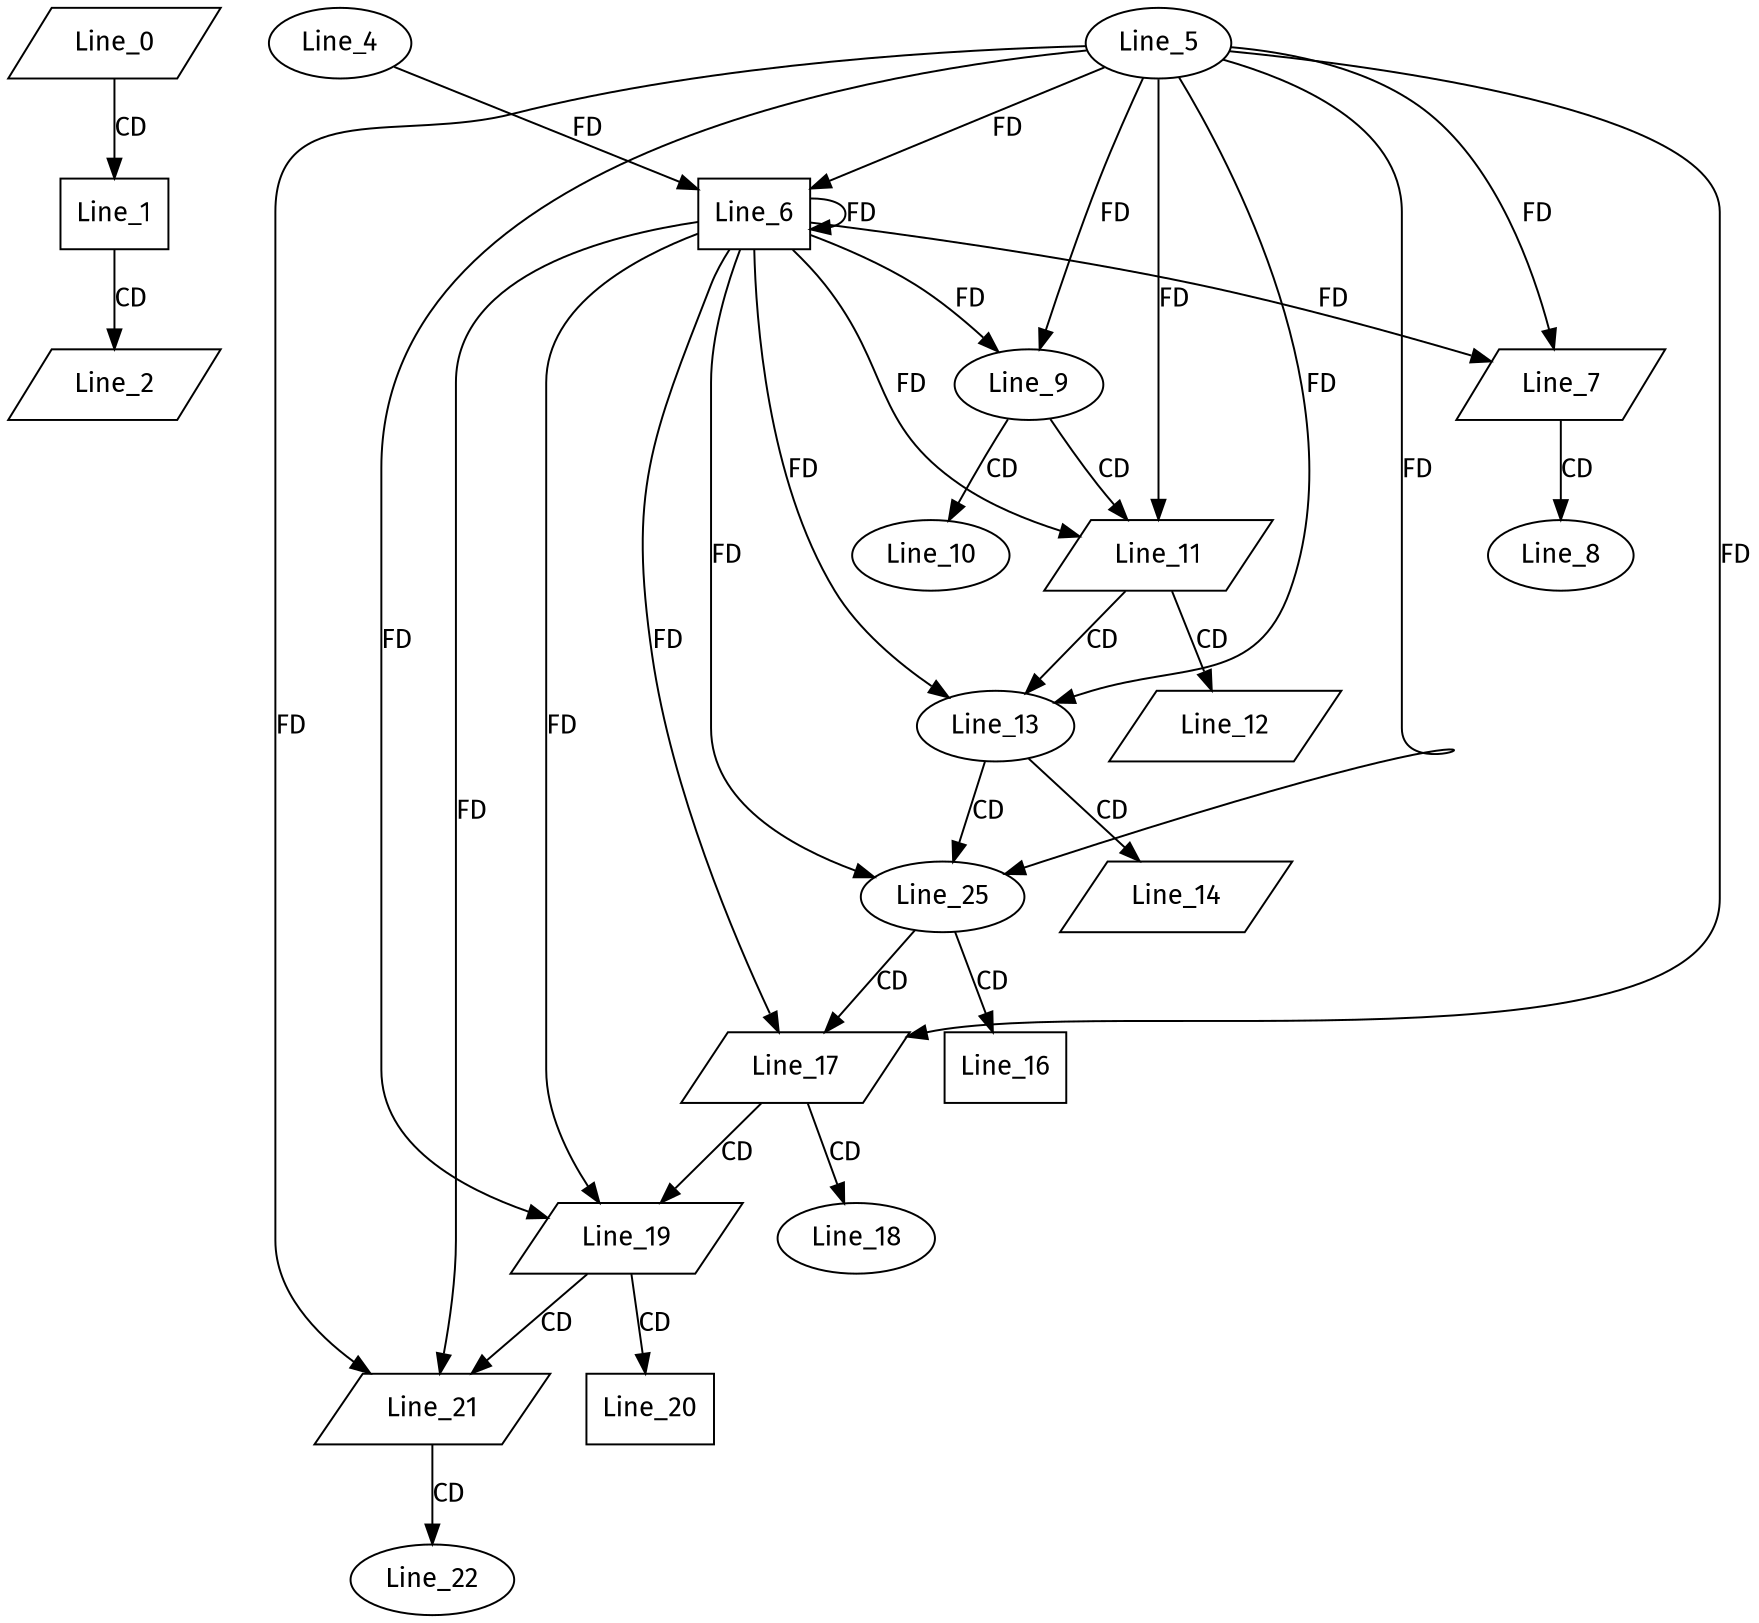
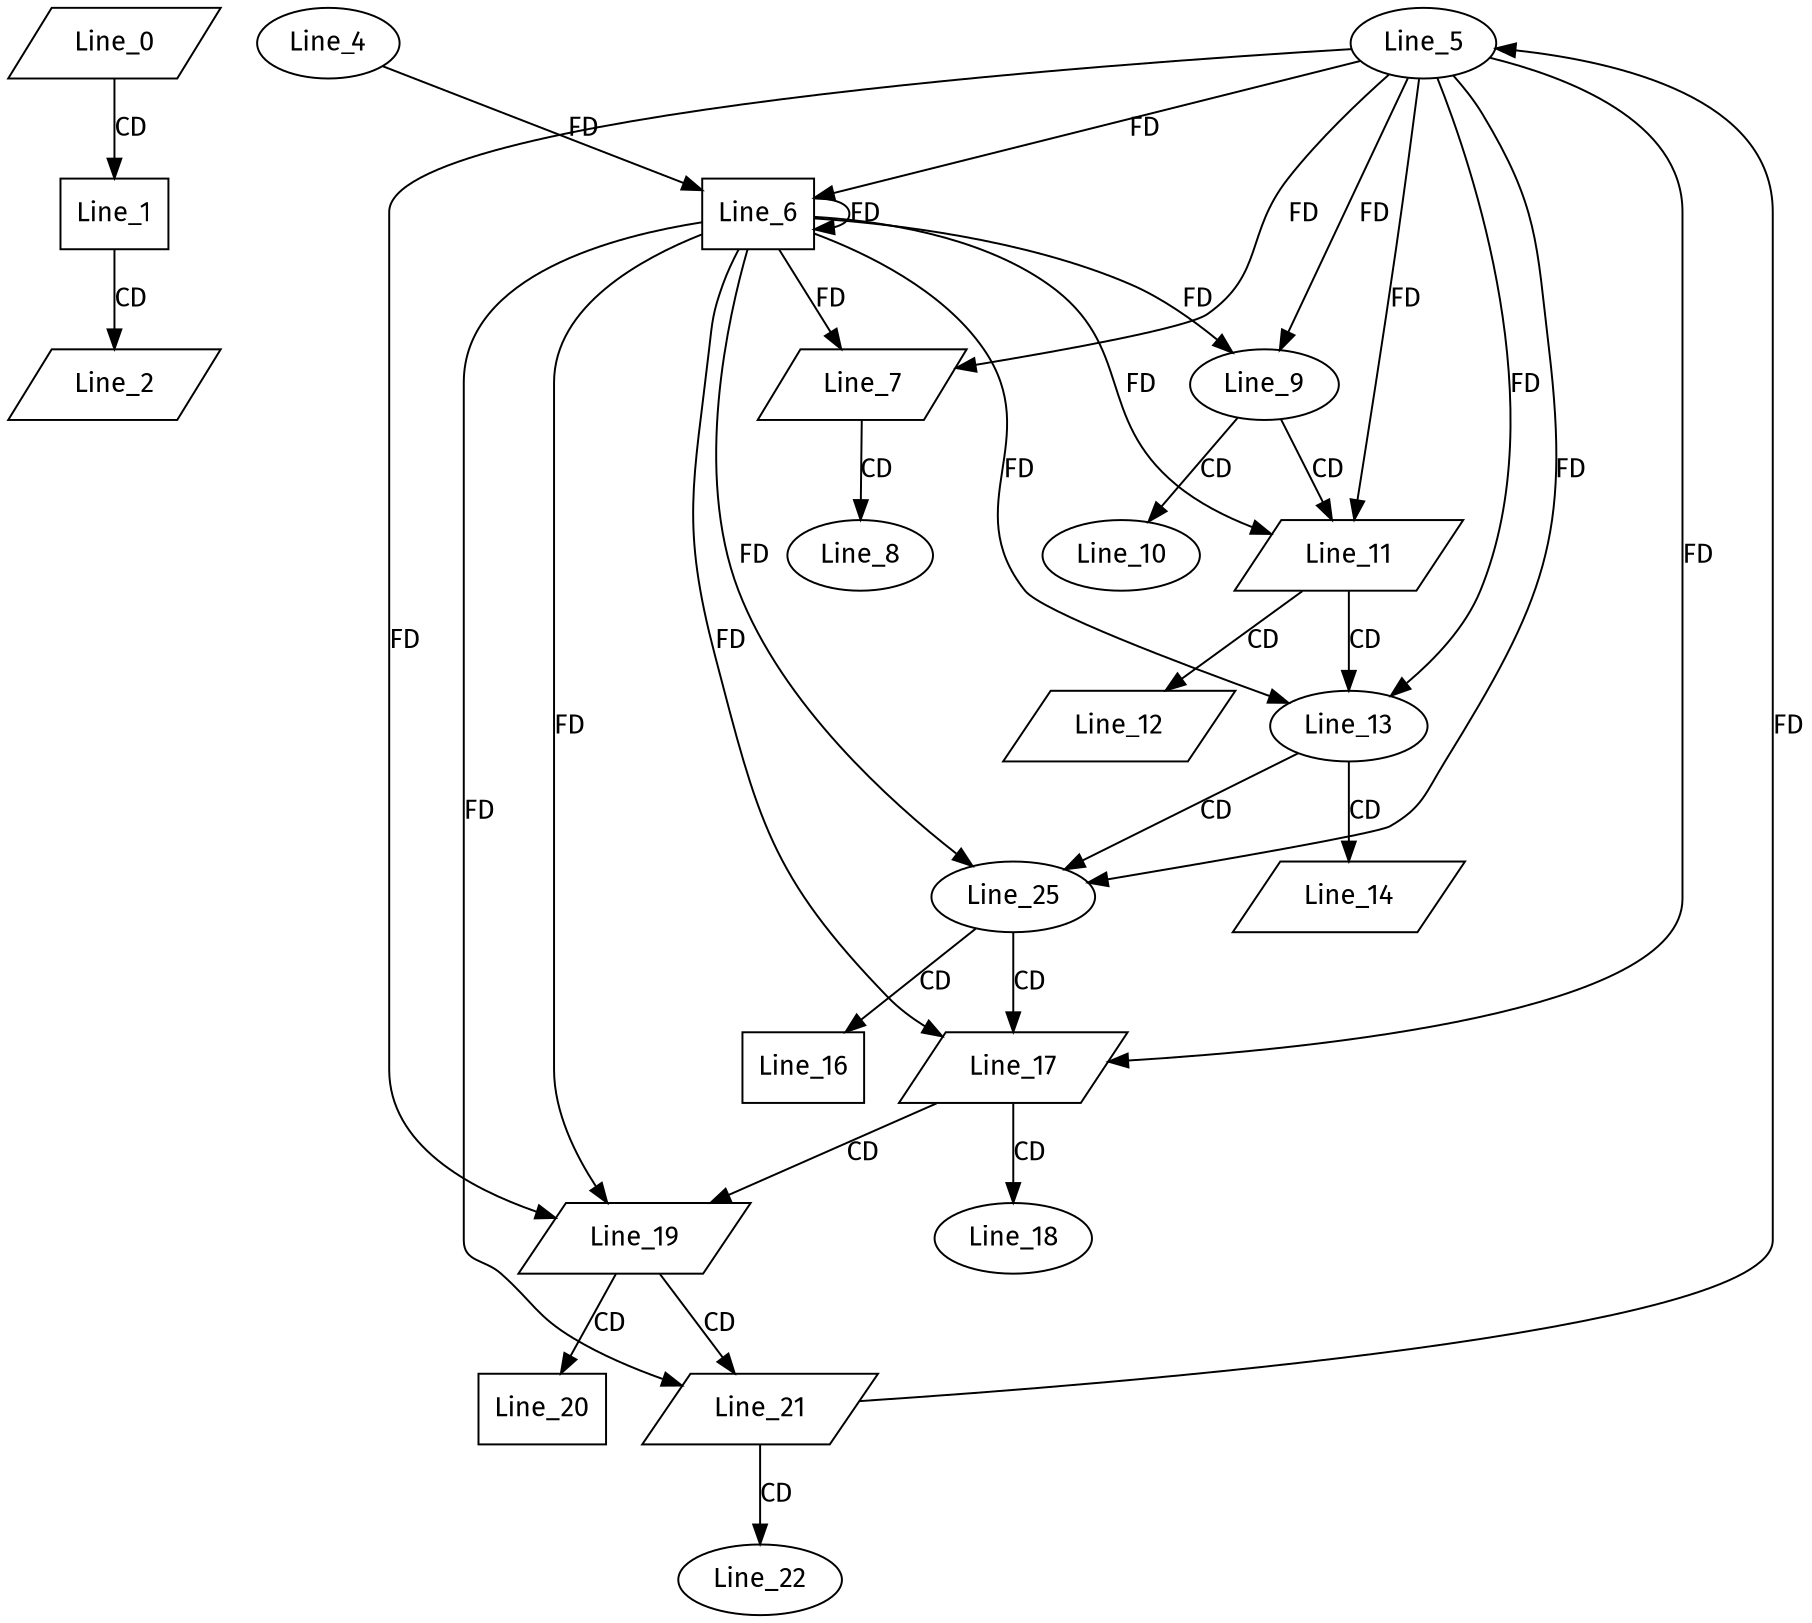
  digraph {
    fontname="Fira Sans"
    node [fontname="Fira Sans" shape=parallelogram]
    edge [fontname="Fira Sans"]
    Line_1 [shape=box]
    Line_0
    Line_2
    Line_5 [shape=ellipse]
    Line_6 [shape=box]
    Line_7
    Line_9 [shape=ellipse]
    Line_11
    Line_13 [shape=ellipse]
    n10 [label=Line_25 shape=ellipse]
    Line_17
    Line_19
    Line_21
    Line_8 [shape=ellipse]
    Line_10 [shape=ellipse]
    Line_12
    Line_14
    Line_16 [shape=box]
    Line_18 [shape=ellipse]
    Line_20 [shape=box]
    Line_22 [shape=ellipse]
    Line_4 [shape=ellipse]
    Line_1 -> Line_2 [label=CD]
    Line_0 -> Line_1 [label=CD]
    Line_5 -> Line_6 [label=FD]
    Line_5 -> Line_7 [label=FD]
    Line_5 -> Line_9 [label=FD]
    Line_5 -> Line_11 [label=FD]
    Line_5 -> Line_13 [label=FD]
    Line_5 -> n10 [label=FD]
    Line_5 -> Line_17 [label=FD]
    Line_5 -> Line_19 [label=FD]
-   Line_5 -> Line_21 [label=FD]
+   Line_21 -> Line_5 [label=FD]
    Line_6 -> Line_6 [label=FD]
    Line_6 -> Line_7 [label=FD]
    Line_6 -> Line_9 [label=FD]
    Line_6 -> Line_11 [label=FD]
    Line_6 -> Line_13 [label=FD]
    Line_6 -> n10 [label=FD]
    Line_6 -> Line_17 [label=FD]
    Line_6 -> Line_19 [label=FD]
    Line_6 -> Line_21 [label=FD]
    Line_7 -> Line_8 [label=CD]
    Line_9 -> Line_11 [label=CD]
    Line_9 -> Line_10 [label=CD]
    Line_11 -> Line_13 [label=CD]
    Line_11 -> Line_12 [label=CD]
    Line_13 -> n10 [label=CD]
    Line_13 -> Line_14 [label=CD]
    n10 -> Line_17 [label=CD]
    n10 -> Line_16 [label=CD]
    Line_17 -> Line_19 [label=CD]
    Line_17 -> Line_18 [label=CD]
    Line_19 -> Line_21 [label=CD]
    Line_19 -> Line_20 [label=CD]
    Line_21 -> Line_22 [label=CD]
    Line_4 -> Line_6 [label=FD]
  }
